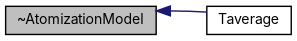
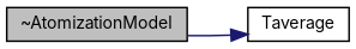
  digraph {
    rankdir=LR
    fontname=Inter
    node [color=black fontname=Inter fontsize=10 shape=record]
    n1 [fillcolor=grey75 fontcolor=black height=0.2 label="~AtomizationModel" style=filled width=0.4]
    n2 [height=0.2 label=Taverage width=0.4]
-   n2 -> n1 [color=midnightblue fontname=Inter fontsize=10 labelfontname=Helvetica labelfontsize=10 style=solid]
+   n1 -> n2 [color=midnightblue fontname=Inter fontsize=10 labelfontname=Helvetica labelfontsize=10 style=solid]
  }
